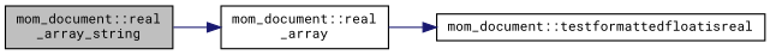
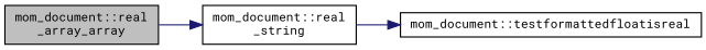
  digraph {
    fontname="Roboto Mono"
    rankdir=LR
    node [color=black fillcolor=white fontname="Roboto Mono" fontsize=10 shape=record style=filled]
    edge [color=midnightblue fontname="Roboto Mono" fontsize=10 labelfontname=Helvetica labelfontsize=10 style=solid]
-   n1 [fillcolor=grey75 fontcolor=black height=0.2 label="mom_document::real\l_array_string" width=0.4]
-   n2 [height=0.2 label="mom_document::real\l_array" width=0.4]
+   n1 [fillcolor=grey75 fontcolor=black height=0.2 label="mom_document::real\l_array_array" width=0.4]
+   n2 [height=0.2 label="mom_document::real\l_string" width=0.4]
    n3 [height=0.2 label="mom_document::testformattedfloatisreal" width=0.4]
    n1 -> n2
    n2 -> n3
  }
